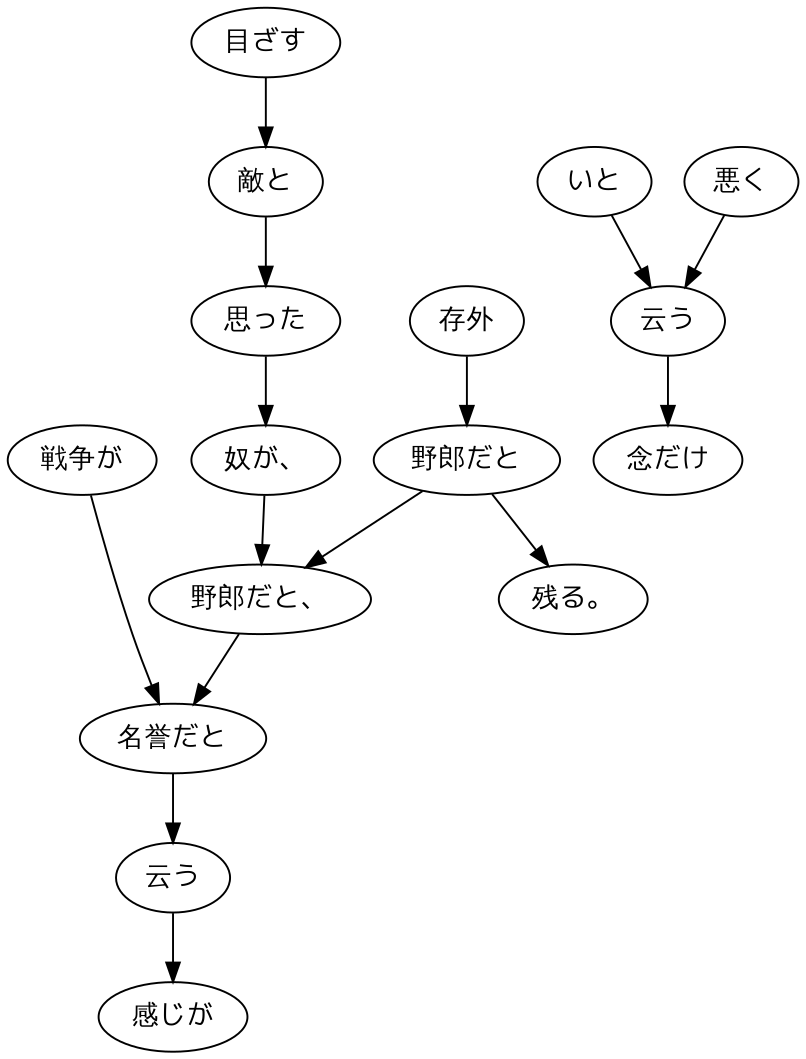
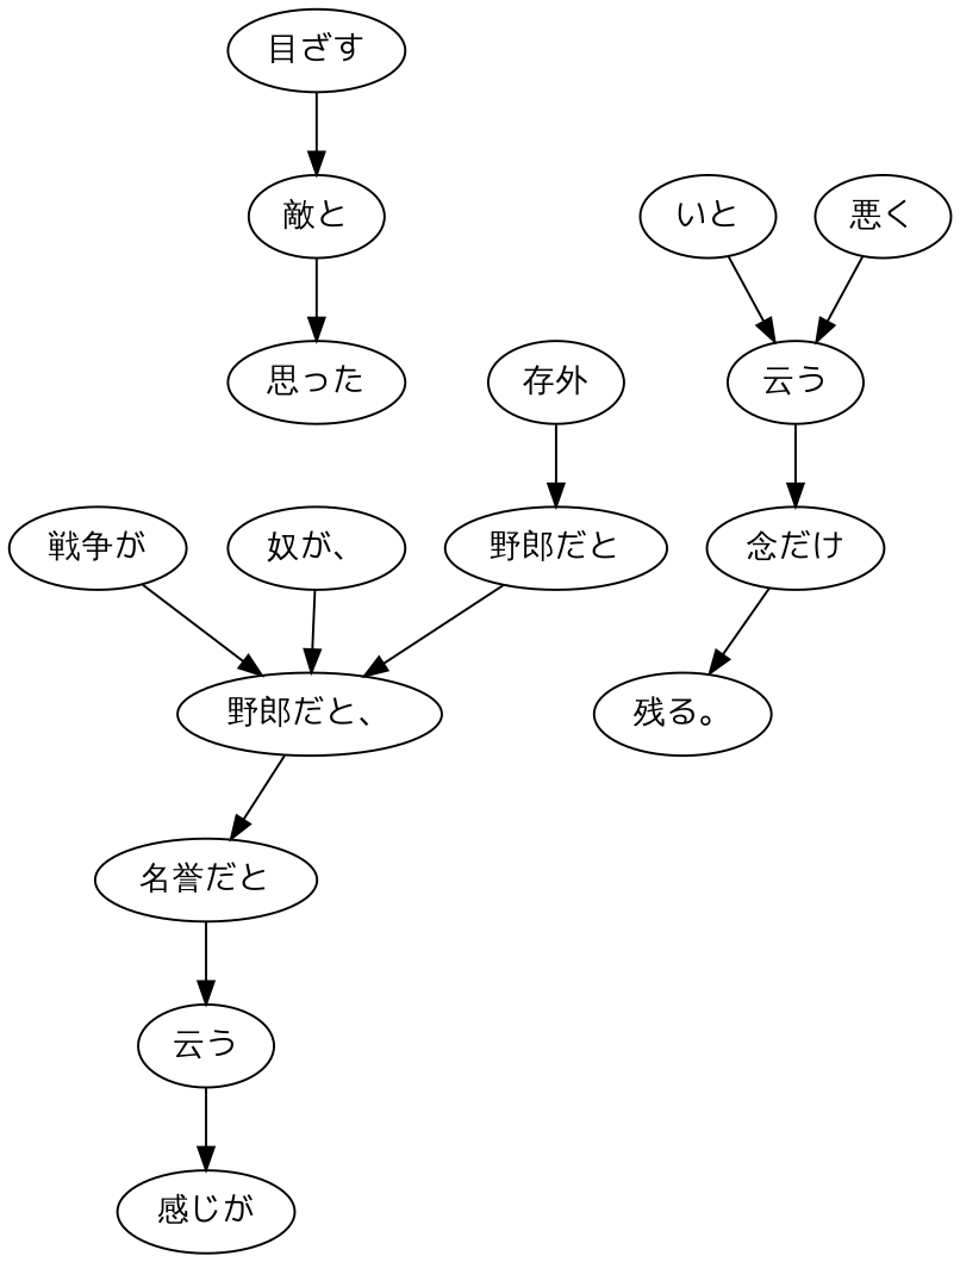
  digraph {
    fontname="Liberation Mono"
    node [fontname="Liberation Mono"]
    edge [fontname="Liberation Mono"]
    n1 [label="目ざす"]
    n2 [label="敵と"]
    n3 [label="思った"]
    n4 [label="奴が、"]
    n5 [label="野郎だと、"]
    n6 [label="名誉だと"]
    n7 [label="存外"]
    n8 [label="野郎だと"]
    n9 [label="云う"]
    n10 [label="戦争が"]
    n11 [label="感じが"]
    n12 [label="云う"]
    n13 [label="念だけ"]
    n14 [label="悪く"]
    n15 [label="いと"]
    n16 [label="残る。"]
    n1 -> n2
    n2 -> n3
-   n3 -> n4
    n4 -> n5
    n5 -> n6
    n6 -> n9
    n7 -> n8
    n8 -> n5
    n9 -> n11
-   n10 -> n6
+   n10 -> n5
    n12 -> n13
-   n8 -> n16
+   n13 -> n16
    n14 -> n12
    n15 -> n12
  }
